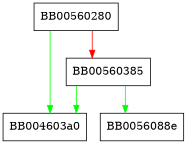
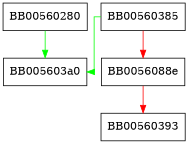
  digraph {
    splines=ortho
    node [shape=box]
    edge [color=red]
    n1 [label=BB00560280]
-   BB005603a0 [label=BB004603a0]
+   BB005603a0
    BB00560385
    n4 [label=BB0056088e]
+   BB00560393
    n1 -> BB005603a0 [color=green]
-   n1 -> BB00560385
    BB00560385 -> BB005603a0 [color=green]
-   BB00560385 -> n4 [color=green]
+   BB00560385 -> n4
+   n4 -> BB00560393
  }
